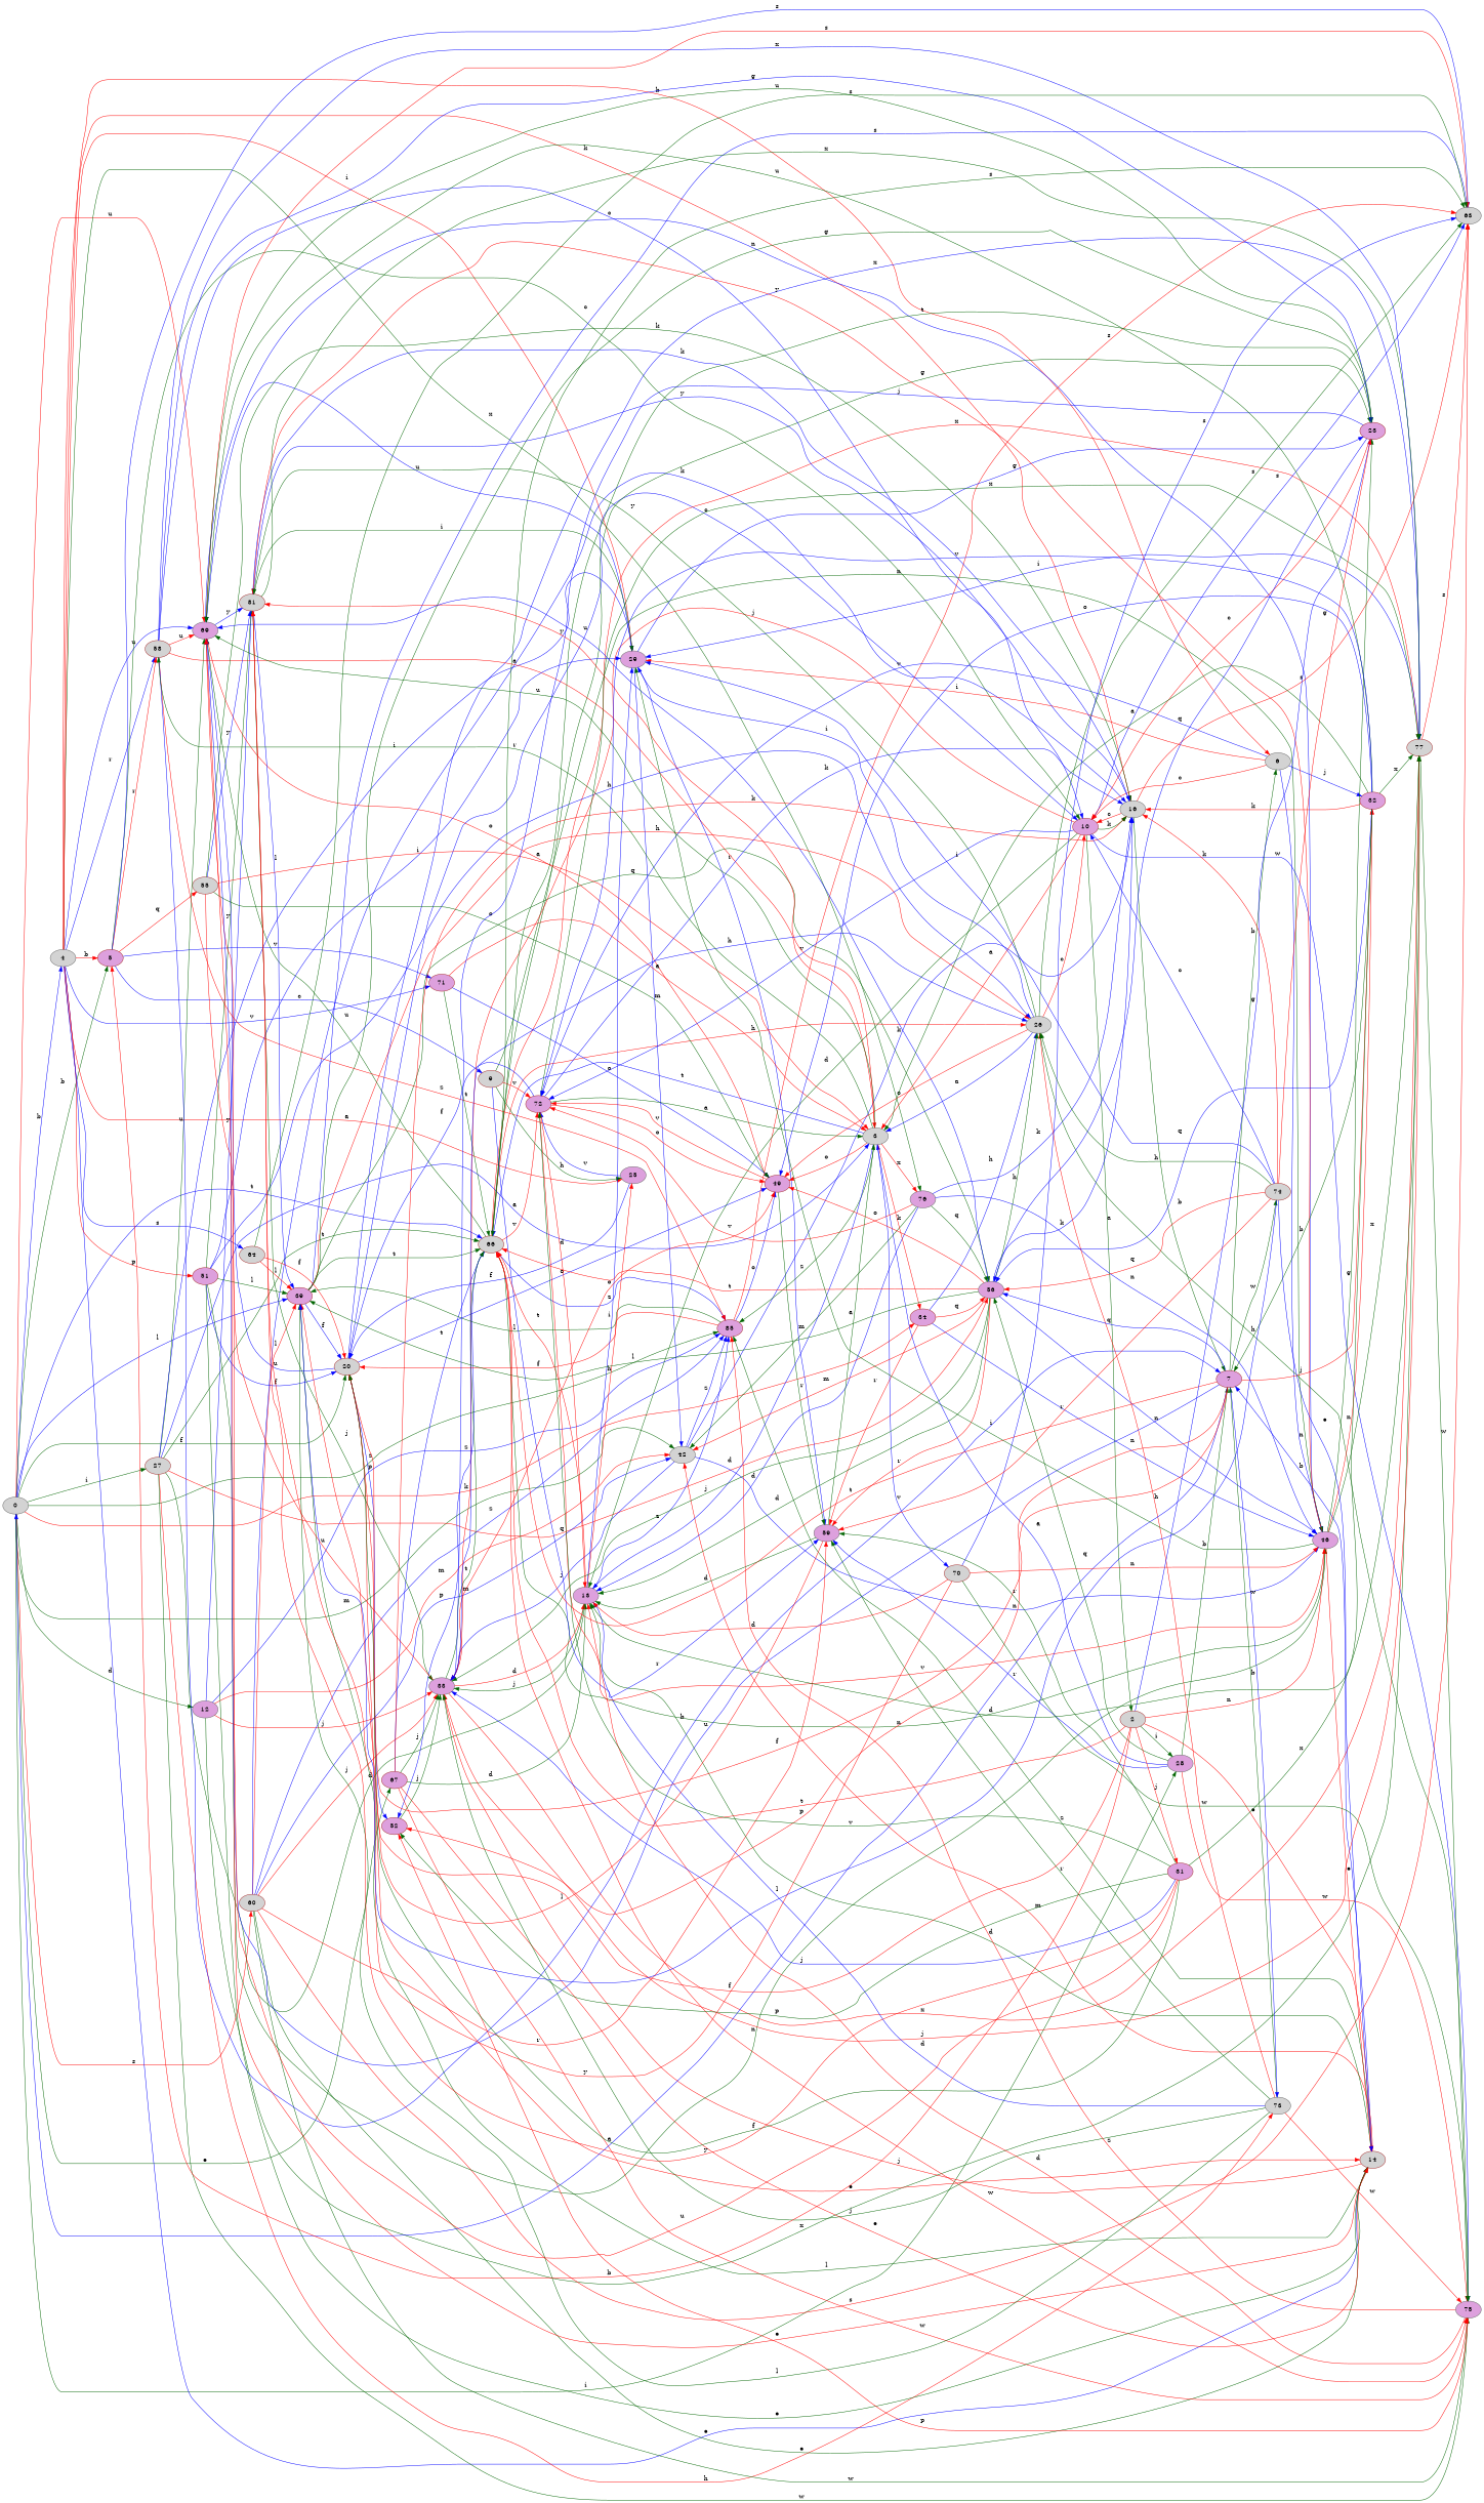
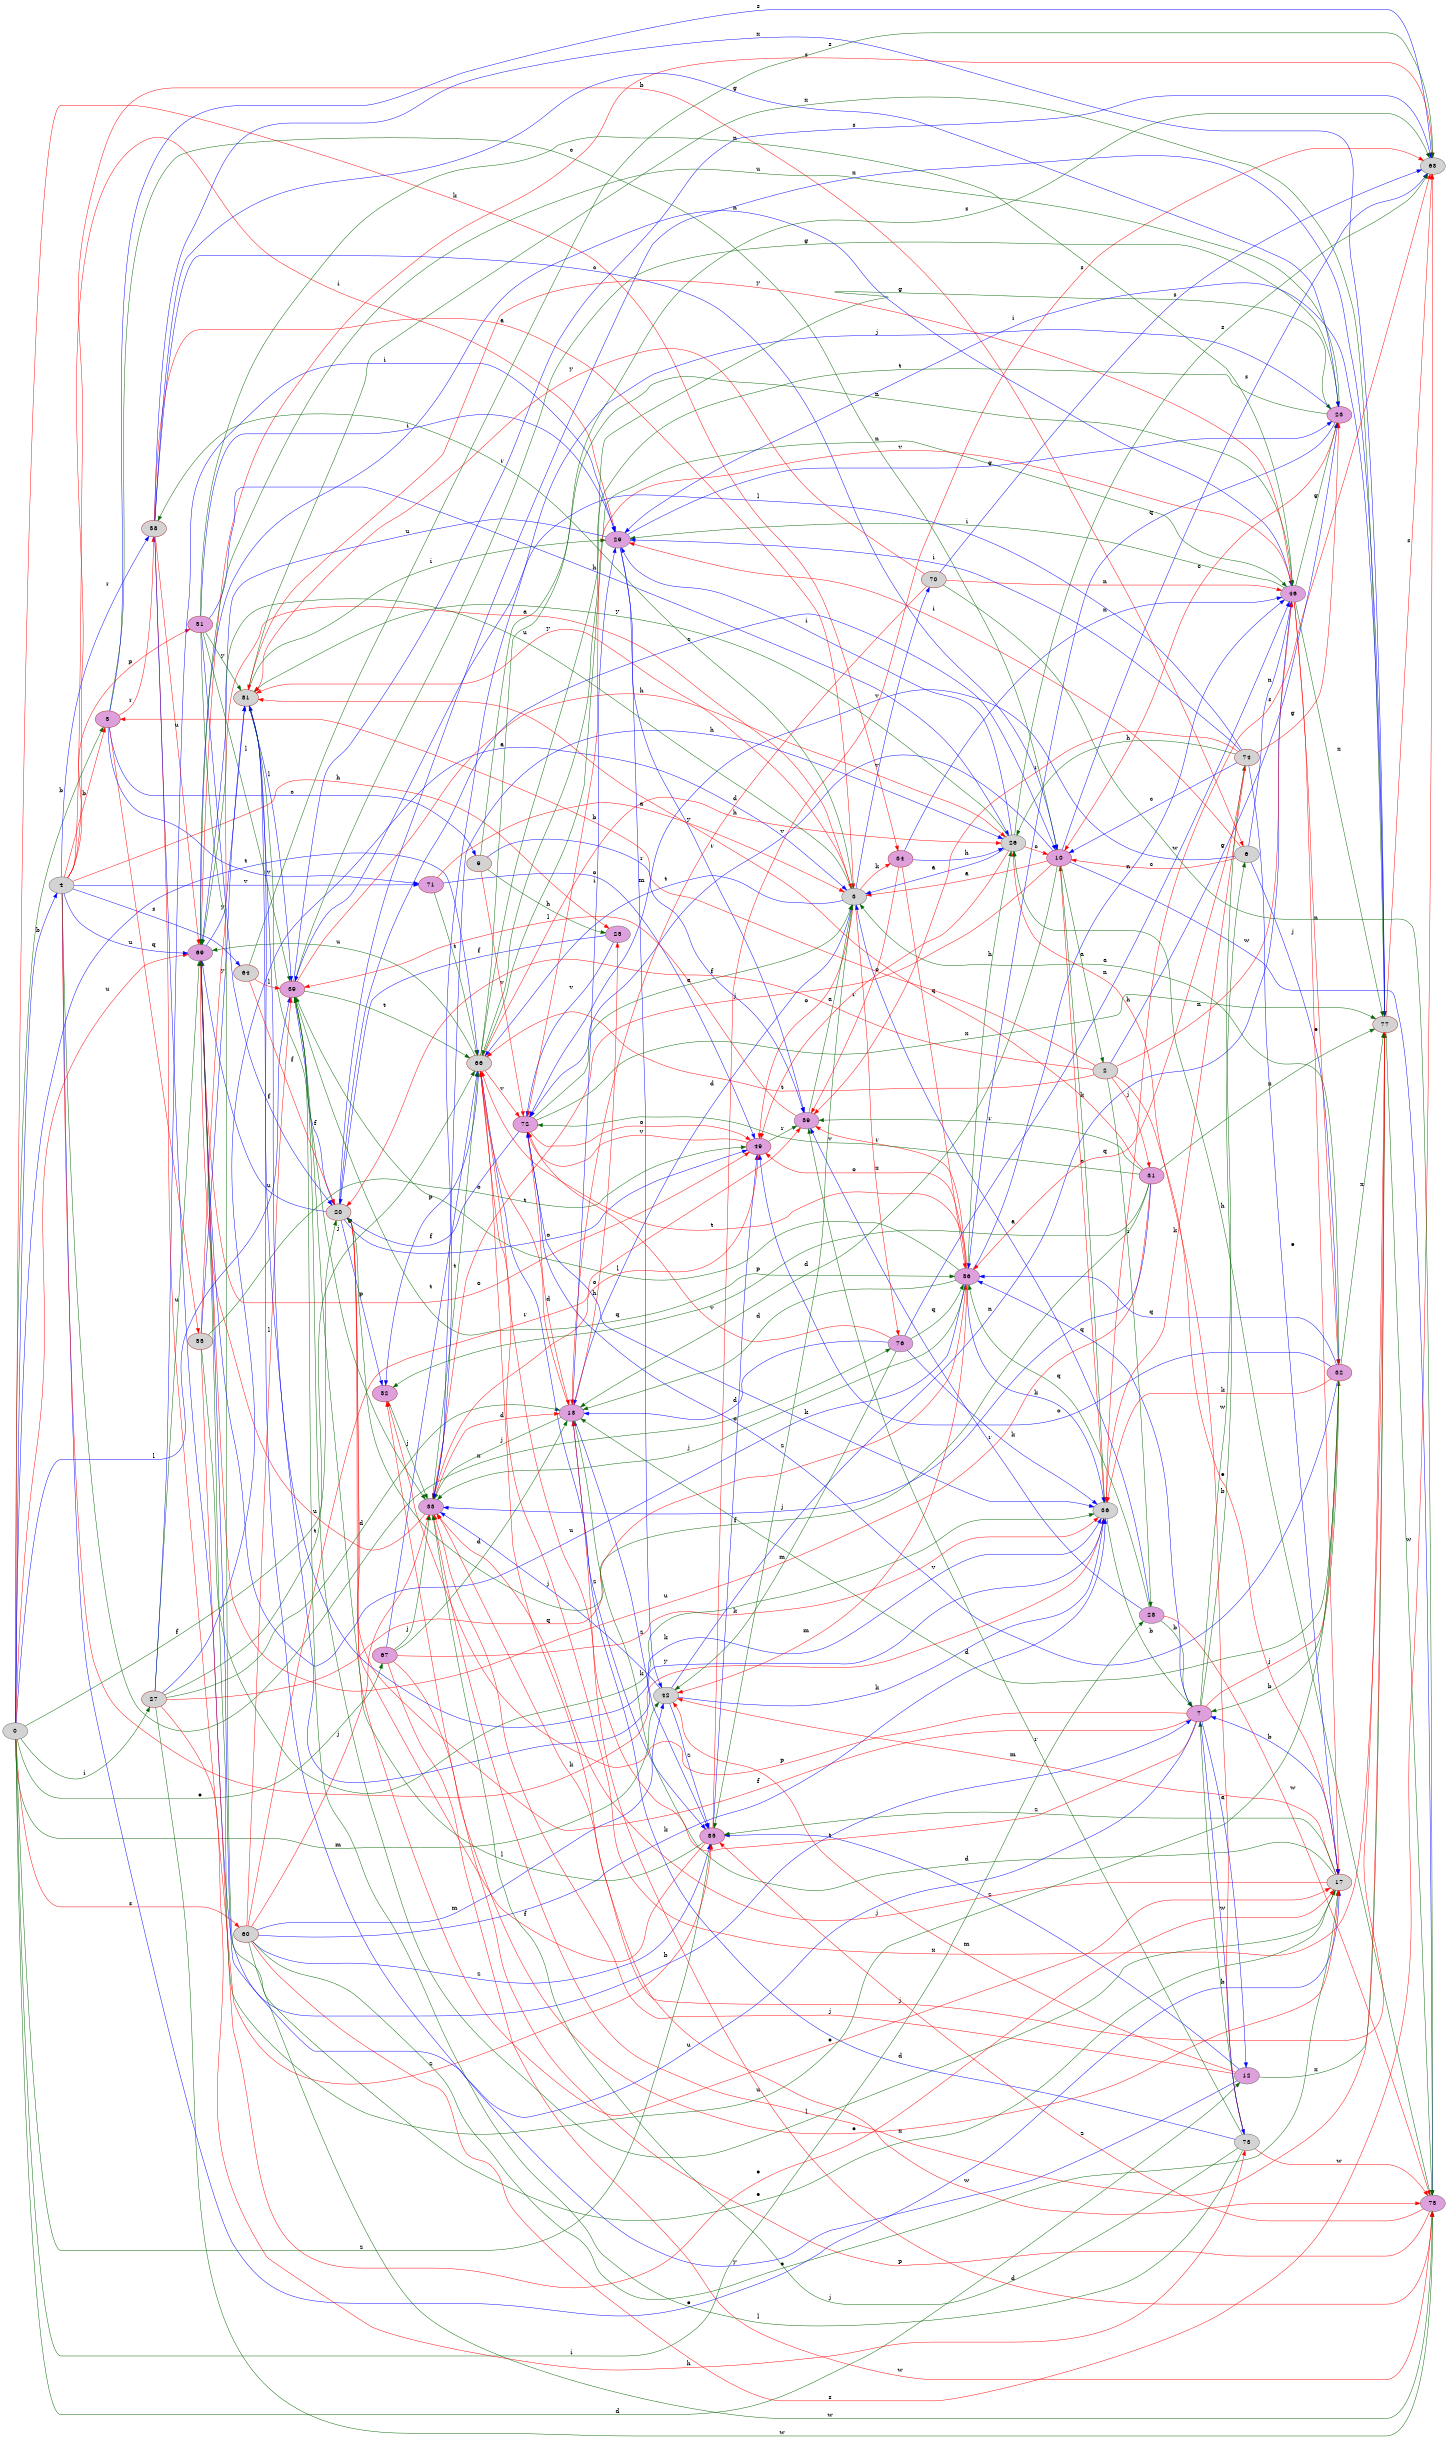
  strict digraph {
    rankdir=LR
    node [color=brown fillcolor=plum style=filled]
    edge [color=red]
    0 [color=gray40 fillcolor=lightgrey]
    4 [color=gray40 fillcolor=lightgrey]
    5
    12 [color=gray40]
    20 [fillcolor=lightgrey]
    27 [fillcolor=lightgrey]
    28 [color=gray40]
    34
    39
    42 [color=gray40 fillcolor=lightgrey]
    60 [fillcolor=lightgrey]
    66 [fillcolor=lightgrey]
    67
    69 [color=gray40]
    85
-   17 [fillcolor=lightgrey label=14]
+   17 [fillcolor=lightgrey]
    58 [fillcolor=lightgrey]
    76 [color=gray40]
    6 [color=gray40 fillcolor=lightgrey]
    25 [color=gray40]
    29 [color=gray40]
-   36 [color=gray40 fillcolor=lightgrey label=16]
+   36 [color=gray40 fillcolor=lightgrey]
    51
    n24 [fillcolor=lightgrey label=64]
    71
    9 [fillcolor=lightgrey]
    10
    55 [fillcolor=lightgrey]
    63 [color=gray40 fillcolor=lightgrey]
    81 [fillcolor=lightgrey]
    33 [color=gray40]
    77 [fillcolor=lightgrey]
    49
    52
    3 [color=gray40 fillcolor=lightgrey]
    13 [color=gray40]
    56 [color=gray40]
    73 [color=gray40 fillcolor=lightgrey]
    75 [color=gray40]
    7
    59 [color=gray40]
    46 [color=gray40]
    26 [color=gray40 fillcolor=lightgrey]
    23
    72
    2 [fillcolor=lightgrey]
    31
    32
    70 [fillcolor=lightgrey]
    74 [fillcolor=lightgrey]
    0 -> 4 [color=blue label=b]
    0 -> 5 [color=darkgreen label=b]
    0 -> 12 [color=darkgreen label=d]
    0 -> 20 [color=darkgreen label=f]
    0 -> 27 [color=darkgreen label=i]
    0 -> 28 [color=darkgreen label=i]
    0 -> 34 [label=k]
    0 -> 39 [color=blue label=l]
    0 -> 42 [color=darkgreen label=m]
    0 -> 60 [label=s]
    0 -> 66 [color=blue label=t]
    0 -> 67 [color=darkgreen label=e]
    0 -> 69 [label=u]
    0 -> 85 [color=darkgreen label=z]
    4 -> 5 [label=b]
    4 -> 69 [color=blue label=u]
    4 -> 17 [color=blue label=e]
    4 -> 58 [color=blue label=r]
    4 -> 76 [color=darkgreen label=x]
    4 -> 6 [label=b]
-   4 -> 25 [label=a]
+   4 -> 25 [label=h]
    4 -> 29 [label=i]
    4 -> 36 [label=k]
    4 -> 51 [label=p]
    4 -> n24 [color=blue label=s]
    4 -> 71 [color=blue label=v]
    5 -> 58 [label=r]
    5 -> 71 [color=blue label=v]
    5 -> 9 [color=blue label=c]
    5 -> 10 [color=darkgreen label=c]
    5 -> 55 [label=q]
    5 -> 63 [color=blue label=s]
    12 -> 42 [label=m]
    12 -> 85 [color=blue label=z]
    12 -> 81 [color=blue label=y]
    12 -> 33 [label=j]
    12 -> 77 [color=darkgreen label=x]
    20 -> 69 [color=blue label=u]
    20 -> 17 [label=e]
    20 -> 10 [color=blue label=c]
    20 -> 77 [color=blue label=x]
    20 -> 49 [color=blue label=o]
    20 -> 52 [color=blue label=p]
    27 -> 66 [color=darkgreen label=t]
    27 -> 69 [color=darkgreen label=u]
    27 -> 29 [color=blue label=i]
    27 -> 3 [color=blue label=a]
    27 -> 13 [color=darkgreen label=d]
    27 -> 56 [label=q]
    27 -> 73 [label=h]
    27 -> 75 [color=darkgreen label=w]
    28 -> 3 [color=blue label=a]
    28 -> 56 [color=darkgreen label=q]
    28 -> 75 [label=w]
    28 -> 7 [color=darkgreen label=b]
    28 -> 59 [color=blue label=r]
    34 -> 56 [label=q]
    34 -> 59 [label=r]
    34 -> 46 [color=blue label=n]
    34 -> 26 [color=blue label=h]
    39 -> 20 [color=blue label=f]
    39 -> 66 [color=darkgreen label=t]
    39 -> 63 [color=blue label=s]
    39 -> 56 [color=darkgreen label=q]
    39 -> 26 [label=h]
    39 -> 23 [color=darkgreen label=g]
    42 -> 85 [color=blue label=z]
    42 -> 36 [color=blue label=k]
    42 -> 33 [color=blue label=j]
    42 -> 46 [color=blue label=n]
    60 -> 39 [label=l]
    60 -> 42 [color=blue label=m]
    60 -> 85 [color=blue label=z]
    60 -> 17 [color=darkgreen label=e]
    60 -> 36 [color=blue label=k]
    60 -> 63 [label=s]
    60 -> 33 [label=j]
    60 -> 75 [color=darkgreen label=w]
    60 -> 59 [label=r]
    66 -> 69 [color=darkgreen label=u]
    66 -> 85 [color=blue label=z]
    66 -> 63 [color=darkgreen label=s]
    66 -> 77 [label=x]
    66 -> 52 [color=blue label=p]
    66 -> 75 [label=w]
    66 -> 46 [color=darkgreen label=n]
    66 -> 26 [label=h]
    66 -> 23 [color=darkgreen label=g]
    66 -> 72 [label=v]
    67 -> 66 [color=blue label=t]
    67 -> 17 [label=e]
    67 -> 36 [label=k]
    67 -> 33 [color=darkgreen label=j]
    67 -> 13 [color=darkgreen label=d]
    67 -> 75 [label=w]
    69 -> 63 [label=s]
    69 -> 81 [color=blue label=y]
    69 -> 49 [label=o]
    69 -> 46 [color=blue label=n]
    85 -> 20 [label=f]
    85 -> 39 [color=darkgreen label=l]
    85 -> 63 [label=s]
    85 -> 49 [color=blue label=o]
    17 -> 39 [color=darkgreen label=l]
    17 -> 42 [label=m]
    17 -> 85 [color=darkgreen label=z]
    17 -> 33 [label=j]
    17 -> 13 [color=darkgreen label=d]
    17 -> 7 [color=blue label=b]
    58 -> 69 [label=u]
    58 -> 85 [label=z]
    58 -> 10 [color=blue label=c]
    58 -> 77 [color=blue label=x]
    58 -> 3 [label=a]
    58 -> 7 [color=blue label=b]
    58 -> 23 [color=blue label=g]
    76 -> 42 [color=darkgreen label=m]
    76 -> 36 [color=blue label=k]
    76 -> 13 [color=blue label=d]
    76 -> 56 [color=darkgreen label=q]
    76 -> 46 [color=blue label=n]
    76 -> 72 [label=v]
    6 -> 29 [label=i]
    6 -> 10 [label=c]
    6 -> 46 [color=blue label=n]
    6 -> 72 [color=blue label=v]
    6 -> 32 [color=blue label=j]
    25 -> 20 [color=blue label=f]
    25 -> 72 [color=blue label=v]
    29 -> 42 [color=blue label=m]
    29 -> 69 [color=blue label=u]
    29 -> 59 [color=blue label=r]
    29 -> 23 [color=blue label=g]
    36 -> 10 [label=c]
    36 -> 63 [label=s]
    36 -> 81 [color=blue label=y]
    36 -> 7 [color=darkgreen label=b]
    51 -> 20 [color=blue label=f]
    51 -> 39 [color=darkgreen label=l]
    51 -> 17 [color=darkgreen label=e]
    51 -> 29 [color=blue label=i]
    51 -> 81 [color=darkgreen label=y]
    51 -> 46 [color=darkgreen label=n]
    51 -> 26 [color=blue label=h]
    n24 -> 20 [label=f]
    n24 -> 39 [label=l]
    n24 -> 63 [color=darkgreen label=s]
    71 -> 66 [color=darkgreen label=t]
    71 -> 49 [color=blue label=o]
    71 -> 3 [label=a]
    9 -> 25 [color=darkgreen label=h]
    9 -> 59 [color=blue label=r]
    9 -> 46 [color=darkgreen label=n]
    9 -> 72 [label=v]
    10 -> 36 [color=darkgreen label=k]
    10 -> 63 [color=blue label=s]
    10 -> 33 [label=j]
    10 -> 3 [label=a]
    10 -> 13 [color=darkgreen label=d]
    10 -> 75 [color=blue label=w]
    10 -> 72 [color=blue label=v]
    10 -> 2 [color=darkgreen label=a]
    55 -> 17 [label=e]
    55 -> 36 [color=darkgreen label=k]
    55 -> 81 [color=blue label=y]
    55 -> 49 [color=darkgreen label=o]
    55 -> 3 [label=a]
    81 -> 39 [color=blue label=l]
    81 -> 29 [color=darkgreen label=i]
    81 -> 36 [color=blue label=k]
    81 -> 33 [color=darkgreen label=j]
    81 -> 77 [color=darkgreen label=x]
    33 -> 66 [color=darkgreen label=t]
    33 -> 69 [label=u]
    33 -> 77 [label=x]
    33 -> 49 [label=o]
    33 -> 13 [label=d]
    33 -> 26 [color=blue label=h]
    77 -> 29 [color=blue label=i]
    77 -> 63 [label=s]
    77 -> 33 [label=j]
    77 -> 75 [color=darkgreen label=w]
    49 -> 59 [color=darkgreen label=r]
    49 -> 72 [label=v]
    52 -> 33 [color=darkgreen label=j]
    3 -> 34 [label=k]
    3 -> 66 [color=blue label=t]
    3 -> 69 [color=darkgreen label=u]
    3 -> 85 [color=darkgreen label=z]
    3 -> 58 [color=darkgreen label=r]
    3 -> 76 [label=x]
    3 -> 81 [label=y]
    3 -> 49 [label=o]
    3 -> 13 [color=blue label=d]
    3 -> 70 [color=blue label=v]
    13 -> 66 [label=t]
    13 -> 85 [color=blue label=z]
    13 -> 25 [label=h]
    13 -> 29 [color=blue label=i]
    13 -> 33 [color=darkgreen label=j]
    56 -> 39 [color=darkgreen label=l]
    56 -> 42 [label=m]
    56 -> 66 [label=t]
    56 -> 69 [color=blue label=u]
    56 -> 36 [color=blue label=k]
    56 -> 33 [color=darkgreen label=j]
    56 -> 49 [label=o]
    56 -> 13 [color=darkgreen label=d]
    56 -> 59 [label=r]
    56 -> 46 [color=blue label=n]
    56 -> 26 [color=darkgreen label=h]
    73 -> 39 [color=darkgreen label=l]
    73 -> 33 [color=darkgreen label=j]
    73 -> 13 [color=blue label=d]
    73 -> 75 [label=w]
    73 -> 7 [color=darkgreen label=b]
    73 -> 59 [color=darkgreen label=r]
    73 -> 26 [label=h]
    75 -> 85 [label=z]
    75 -> 52 [label=p]
    75 -> 13 [label=d]
    75 -> 26 [color=darkgreen label=h]
-   7 -> 0 [color=blue label=a]
+   7 -> 12 [color=blue label=a]
    7 -> 20 [label=f]
    7 -> 66 [label=t]
    7 -> 69 [color=blue label=u]
    7 -> 6 [color=darkgreen label=b]
    7 -> 52 [label=p]
    7 -> 56 [color=blue label=q]
    7 -> 73 [color=blue label=w]
    7 -> 32 [label=j]
    7 -> 74 [color=darkgreen label=w]
    59 -> 39 [label=l]
    59 -> 3 [color=darkgreen label=a]
-   59 -> 13 [color=darkgreen label=d]
    46 -> 17 [label=e]
    46 -> 29 [color=darkgreen label=i]
    46 -> 81 [label=y]
    46 -> 77 [color=darkgreen label=x]
    46 -> 23 [color=darkgreen label=g]
    46 -> 72 [label=v]
    46 -> 32 [label=n]
    26 -> 29 [color=blue label=i]
    26 -> 10 [label=c]
    26 -> 63 [color=darkgreen label=s]
    26 -> 81 [color=darkgreen label=y]
    26 -> 49 [label=o]
    26 -> 3 [color=blue label=a]
    23 -> 66 [color=darkgreen label=t]
    23 -> 69 [color=darkgreen label=u]
    23 -> 10 [label=c]
    23 -> 33 [color=blue label=j]
    23 -> 56 [color=blue label=q]
    72 -> 20 [color=blue label=f]
    72 -> 36 [color=blue label=k]
    72 -> 77 [color=darkgreen label=x]
    72 -> 49 [label=o]
    72 -> 3 [color=darkgreen label=a]
    72 -> 13 [label=d]
    2 -> 5 [label=b]
    2 -> 20 [label=f]
    2 -> 28 [color=darkgreen label=i]
    2 -> 66 [label=t]
    2 -> 17 [label=e]
    2 -> 46 [label=n]
    2 -> 23 [color=blue label=g]
    2 -> 31 [label=j]
    31 -> 20 [color=darkgreen label=f]
    31 -> 69 [label=u]
    31 -> 81 [label=y]
    31 -> 33 [color=blue label=j]
    31 -> 77 [color=darkgreen label=x]
    31 -> 52 [color=darkgreen label=p]
    31 -> 59 [color=darkgreen label=r]
    31 -> 72 [color=darkgreen label=v]
    32 -> 69 [color=darkgreen label=u]
    32 -> 36 [label=k]
    32 -> 77 [color=darkgreen label=x]
    32 -> 49 [color=blue label=o]
    32 -> 3 [color=darkgreen label=a]
    32 -> 13 [color=darkgreen label=d]
    32 -> 56 [color=blue label=q]
    32 -> 7 [color=darkgreen label=b]
    32 -> 72 [color=blue label=v]
    70 -> 63 [color=blue label=s]
    70 -> 81 [label=y]
    70 -> 13 [label=d]
    70 -> 75 [color=darkgreen label=w]
    70 -> 46 [label=n]
    74 -> 39 [color=blue label=l]
    74 -> 17 [color=blue label=e]
    74 -> 29 [color=blue label=i]
    74 -> 36 [label=k]
    74 -> 10 [color=blue label=c]
    74 -> 56 [label=q]
    74 -> 59 [label=r]
    74 -> 26 [color=darkgreen label=h]
    74 -> 23 [label=g]
  }
